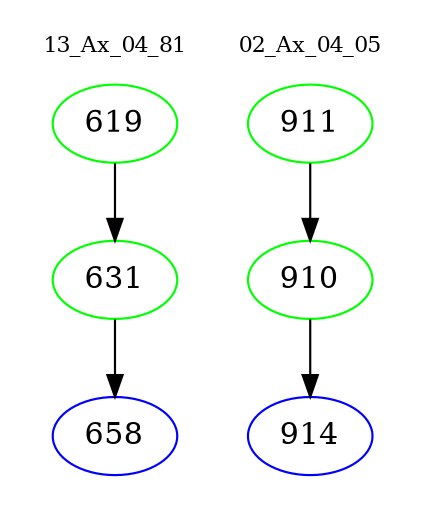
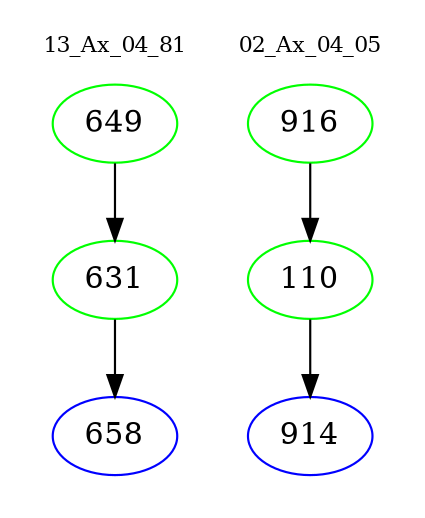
  digraph {
    node [color=green]
    edge [color=black]
-   n1 [label=619]
+   n1 [label=649]
    n2 [label=631]
    n3 [color=blue label=658]
-   n4 [label=911]
-   n5 [label=910]
+   n4 [label=916]
+   n5 [label=110]
    n6 [color=blue label=914]
    subgraph cluster_1 {
      color=white
      fontsize=10
      label="13_Ax_04_81"
      n1
      n2
      n3
    }
    subgraph cluster_2 {
      color=white
      fontsize=10
      label="02_Ax_04_05"
      n4
      n5
      n6
    }
    n1 -> n2
    n2 -> n3
    n4 -> n5
    n5 -> n6
  }
